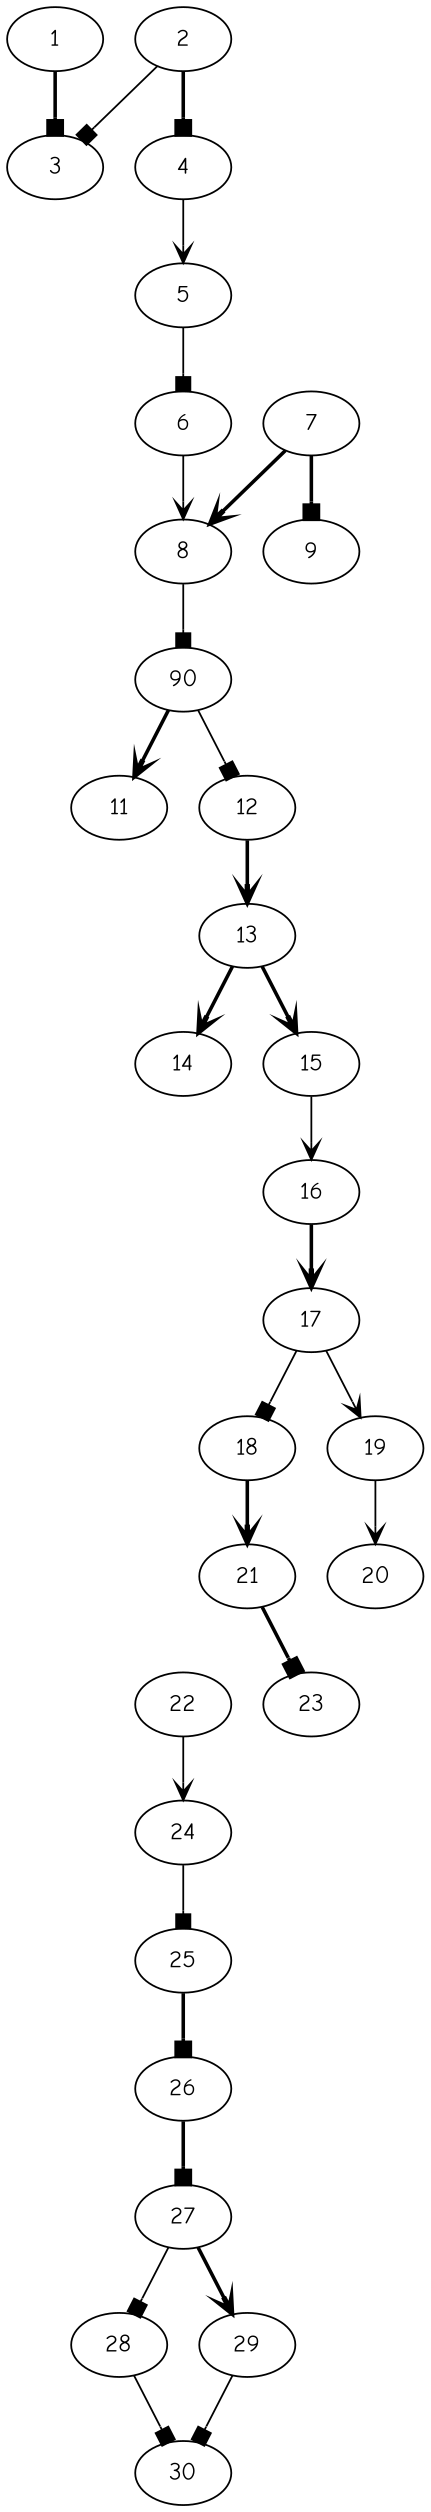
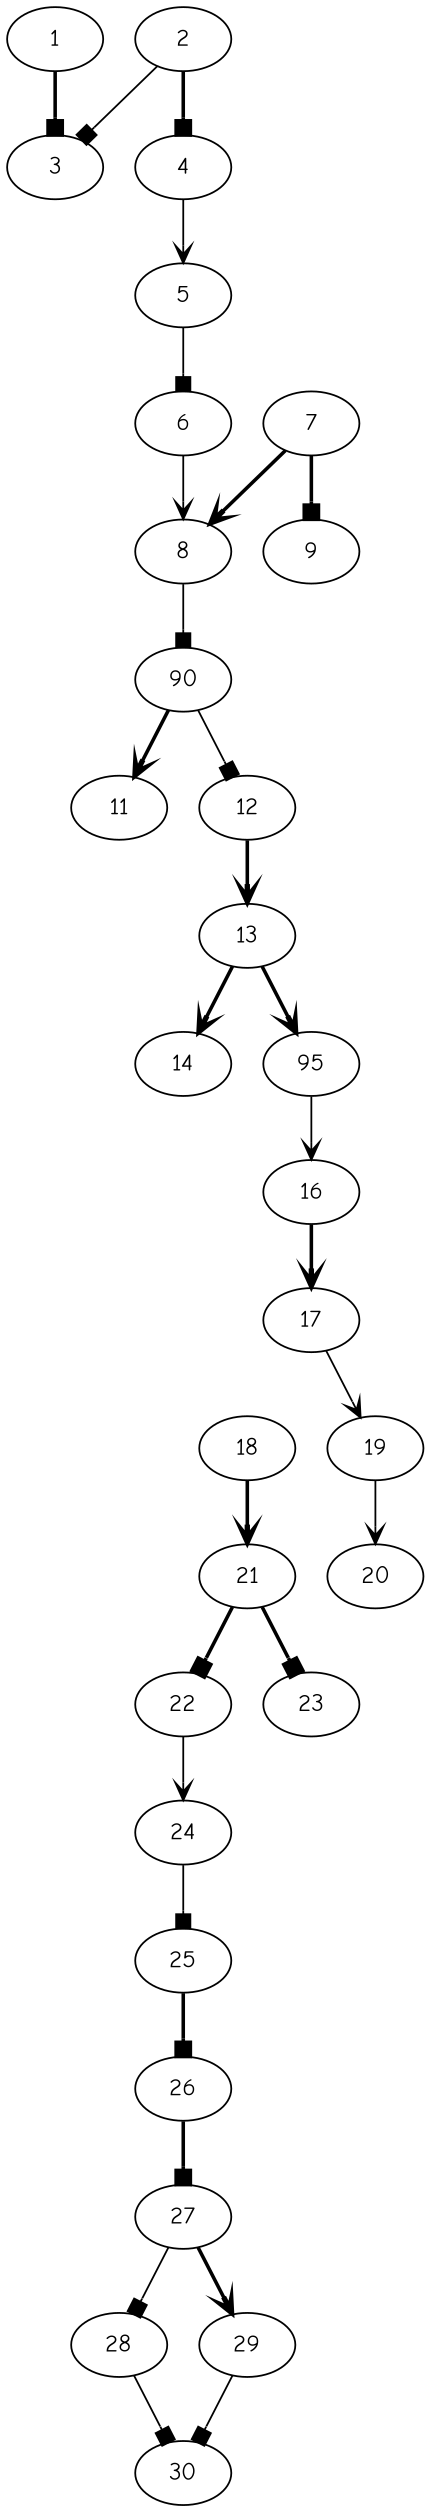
  digraph {
    fontname="Comic Neue"
    node [alpha=0.03 fontname="Comic Neue"]
    edge [arrowhead=box fontname="Comic Neue" style=bold]
    1 [alpha=0.13 expect_size=32812032]
    3 [alpha=0.11 expect_size=15986688]
    5 [alpha=0.12 expect_size=52232192]
    6 [alpha=0.19 expect_size=26295296]
    2 [expect_size=23041024]
    4 [alpha=0.14 expect_size=49385472]
    8 [alpha=0.10 expect_size=45639680]
    7 [alpha=0.08 expect_size=50407424]
    9 [alpha=0.13 expect_size=25694208]
    n10 [alpha=0.08 expect_size=41555968 label=90]
    11 [alpha=0.09 expect_size=39238656]
    12 [alpha=0.02 expect_size=21696512]
    13 [alpha=0.06 expect_size=29545472]
    14 [expect_size=7866368]
-   15 [alpha=0.04 expect_size=39851008]
+   15 [alpha=0.04 expect_size=39851008 label=95]
    16 [alpha=0.18 expect_size=20022272]
    17 [alpha=0.15 expect_size=18027520]
    18 [alpha=0.15 expect_size=37158912]
    19 [alpha=0.01 expect_size=14621696]
    21 [alpha=0.08 expect_size=16735232]
    20 [alpha=0.09 expect_size=45257728]
    22 [alpha=0.15 expect_size=37369856]
    23 [alpha=0.06 expect_size=41181184]
    24 [alpha=0.16 expect_size=8507392]
    25 [alpha=0.06 expect_size=16249856]
    26 [alpha=0.05 expect_size=24949760]
    27 [expect_size=20481024]
    28 [alpha=0.18 expect_size=7820288]
    29 [alpha=0.02 expect_size=44116992]
    30 [alpha=0.01 expect_size=47645696]
    1 -> 3
    5 -> 6 [style=solid]
    6 -> 8 [arrowhead=vee style=solid]
    2 -> 3 [style=solid]
    2 -> 4
    4 -> 5 [arrowhead=vee style=solid]
    8 -> n10 [style=solid]
    7 -> 8 [arrowhead=vee]
    7 -> 9
    n10 -> 11 [arrowhead=vee]
    n10 -> 12 [style=solid]
    12 -> 13 [arrowhead=vee]
    13 -> 14 [arrowhead=vee]
    13 -> 15 [arrowhead=vee]
    15 -> 16 [arrowhead=vee style=solid]
    16 -> 17 [arrowhead=vee]
-   17 -> 18 [style=solid]
    17 -> 19 [arrowhead=vee style=solid]
    18 -> 21 [arrowhead=vee]
    19 -> 20 [arrowhead=vee style=solid]
+   21 -> 22
    21 -> 23
    22 -> 24 [arrowhead=vee style=solid]
    24 -> 25 [style=solid]
    25 -> 26
    26 -> 27
    27 -> 28 [style=solid]
    27 -> 29 [arrowhead=vee]
    28 -> 30 [style=solid]
    29 -> 30 [style=solid]
  }
